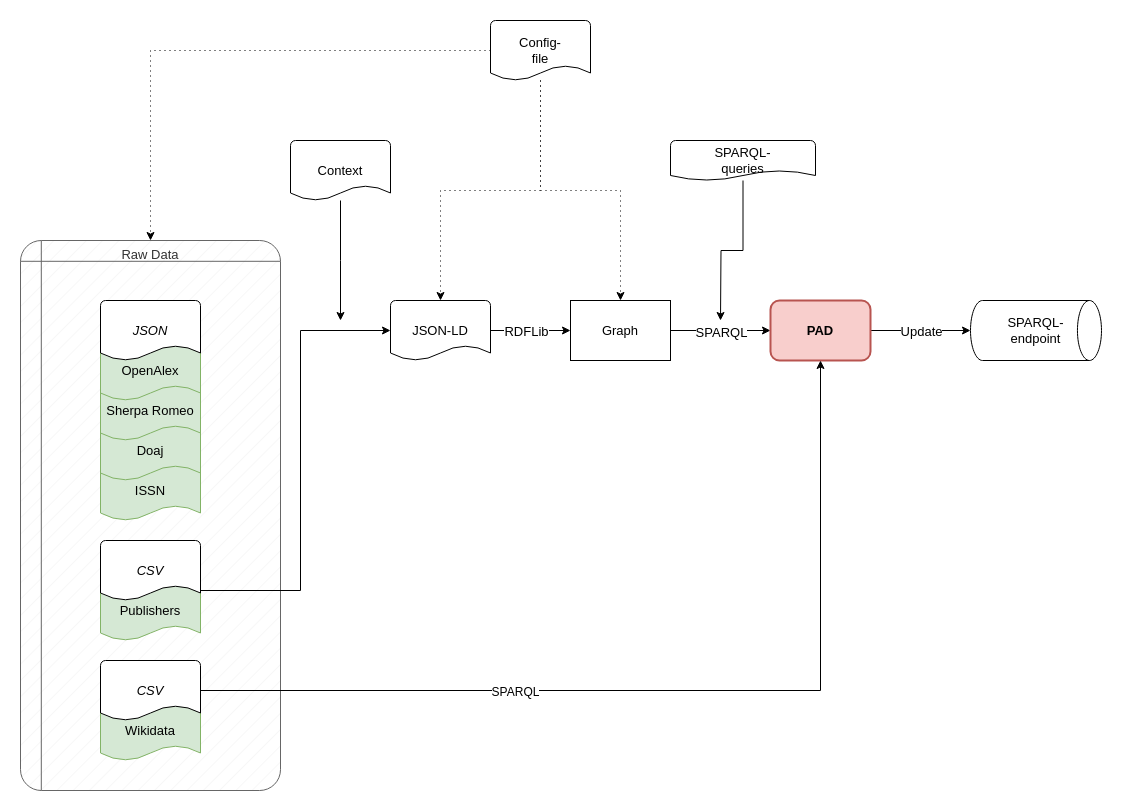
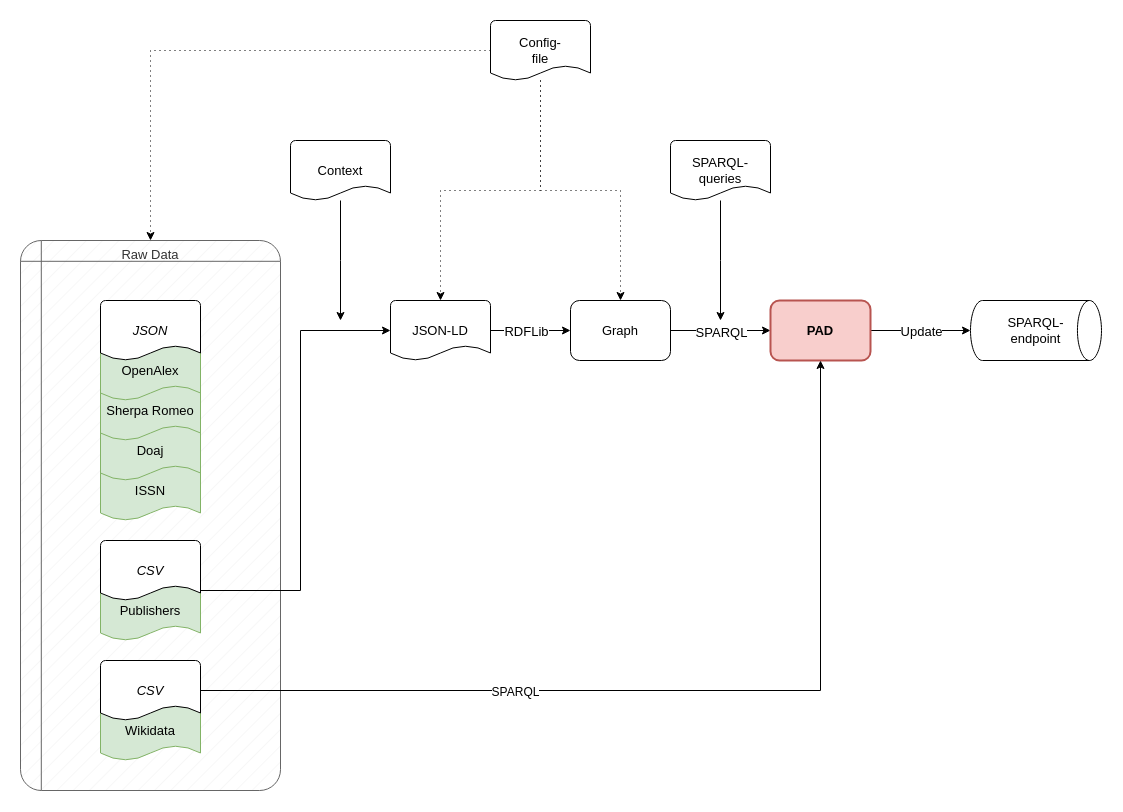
  <mxCell id="0" />
  <mxCell id="1" parent="0" />
  <mxCell id="2" value="&lt;div style=&quot;font-size: 13px;&quot;&gt;&lt;span style=&quot;background-color: initial; font-size: 13px;&quot;&gt;Raw Data&lt;/span&gt;&lt;/div&gt;" style="shape=internalStorage;whiteSpace=wrap;html=1;dx=15;dy=15;rounded=1;arcSize=8;strokeWidth=1;fontFamily=Helvetica;fontSize=13;align=center;verticalAlign=top;fillColor=#f5f5f5;fillStyle=hatch;strokeColor=#666666;fontColor=#333333;fontStyle=0" parent="1" vertex="1"><mxGeometry x="20" y="240" width="260" height="550" as="geometry" /></mxCell>
  <mxCell id="3" value="Publishers" style="strokeWidth=1;html=1;shape=mxgraph.flowchart.document2;whiteSpace=wrap;size=0.25;fontFamily=Helvetica;fontSize=13;fontStyle=0;fillColor=#d5e8d4;strokeColor=#82b366;" parent="1" vertex="1"><mxGeometry x="100" y="580" width="100" height="60" as="geometry" /></mxCell>
  <mxCell id="4" style="edgeStyle=orthogonalEdgeStyle;rounded=0;orthogonalLoop=1;jettySize=auto;html=1;fontFamily=Helvetica;fontSize=13;fontStyle=0" parent="1" source="5" edge="1"><mxGeometry relative="1" as="geometry"><mxPoint x="340" y="320" as="targetPoint" /></mxGeometry></mxCell>
  <mxCell id="5" value="Context" style="strokeWidth=1;html=1;shape=mxgraph.flowchart.document2;whiteSpace=wrap;size=0.25;fontFamily=Helvetica;fontSize=13;fontStyle=0" parent="1" vertex="1"><mxGeometry x="290" y="140" width="100" height="60" as="geometry" /></mxCell>
  <mxCell id="6" style="edgeStyle=orthogonalEdgeStyle;rounded=0;orthogonalLoop=1;jettySize=auto;html=1;fontFamily=Helvetica;fontSize=13;fontStyle=0" parent="1" source="8" target="11" edge="1"><mxGeometry relative="1" as="geometry" /></mxCell>
  <mxCell id="7" value="RDFLib" style="edgeLabel;html=1;align=center;verticalAlign=middle;resizable=0;points=[];fontSize=13;fontFamily=Helvetica;fontStyle=0" parent="6" vertex="1" connectable="0"><mxGeometry x="-0.193" y="2" relative="1" as="geometry"><mxPoint x="3" y="2" as="offset" /></mxGeometry></mxCell>
  <mxCell id="8" value="JSON-LD" style="strokeWidth=1;html=1;shape=mxgraph.flowchart.document2;whiteSpace=wrap;size=0.25;fontFamily=Helvetica;fontSize=13;fontStyle=0" parent="1" vertex="1"><mxGeometry x="390" y="300" width="100" height="60" as="geometry" /></mxCell>
  <mxCell id="9" style="edgeStyle=orthogonalEdgeStyle;rounded=0;orthogonalLoop=1;jettySize=auto;html=1;fontFamily=Helvetica;fontSize=13;fontStyle=0" parent="1" source="11" target="19" edge="1"><mxGeometry relative="1" as="geometry" /></mxCell>
  <mxCell id="10" value="SPARQL" style="edgeLabel;html=1;align=center;verticalAlign=middle;resizable=0;points=[];fontSize=13;fontFamily=Helvetica;fontStyle=0" parent="9" vertex="1" connectable="0"><mxGeometry x="0.205" y="-2" relative="1" as="geometry"><mxPoint x="-10" y="-1" as="offset" /></mxGeometry></mxCell>
- <mxCell id="11" value="Graph" style="whiteSpace=wrap;html=1;fontFamily=Helvetica;fontSize=13;strokeWidth=1;fontStyle=0;rounded=0;" parent="1" vertex="1"><mxGeometry x="570" y="300" width="100" height="60" as="geometry" /></mxCell>
+ <mxCell id="11" value="Graph" style="rounded=1;whiteSpace=wrap;html=1;fontFamily=Helvetica;fontSize=13;strokeWidth=1;fontStyle=0" parent="1" vertex="1"><mxGeometry x="570" y="300" width="100" height="60" as="geometry" /></mxCell>
  <mxCell id="12" style="edgeStyle=orthogonalEdgeStyle;rounded=0;orthogonalLoop=1;jettySize=auto;html=1;fontFamily=Helvetica;fontSize=13;dashed=1;dashPattern=1 4;fontStyle=0" parent="1" source="15" target="2" edge="1"><mxGeometry relative="1" as="geometry" /></mxCell>
  <mxCell id="13" style="edgeStyle=orthogonalEdgeStyle;rounded=0;orthogonalLoop=1;jettySize=auto;html=1;fontFamily=Helvetica;fontSize=13;dashed=1;dashPattern=1 4;fontStyle=0;" parent="1" source="15" target="8" edge="1"><mxGeometry relative="1" as="geometry" /></mxCell>
  <mxCell id="14" style="edgeStyle=orthogonalEdgeStyle;rounded=0;orthogonalLoop=1;jettySize=auto;html=1;fontFamily=Helvetica;fontSize=13;dashed=1;dashPattern=1 4;fontStyle=0;" parent="1" source="15" target="11" edge="1"><mxGeometry relative="1" as="geometry" /></mxCell>
  <mxCell id="15" value="Config-&lt;br style=&quot;font-size: 13px;&quot;&gt;file" style="strokeWidth=1;html=1;shape=mxgraph.flowchart.document2;whiteSpace=wrap;size=0.25;fontFamily=Helvetica;fontSize=13;fontStyle=0" parent="1" vertex="1"><mxGeometry x="490" width="100" height="60" as="geometry" y="20" /></mxCell>
- <mxCell id="16" value="SPARQL-&lt;br style=&quot;font-size: 13px;&quot;&gt;queries" style="strokeWidth=1;html=1;shape=mxgraph.flowchart.document2;whiteSpace=wrap;size=0.25;fontFamily=Helvetica;fontSize=13;fontStyle=0" parent="1" vertex="1"><mxGeometry x="670" y="140" width="145" height="40" as="geometry" /></mxCell>
+ <mxCell id="16" value="SPARQL-&lt;br style=&quot;font-size: 13px;&quot;&gt;queries" style="strokeWidth=1;html=1;shape=mxgraph.flowchart.document2;whiteSpace=wrap;size=0.25;fontFamily=Helvetica;fontSize=13;fontStyle=0" parent="1" vertex="1"><mxGeometry x="670" y="140" width="100" height="60" as="geometry" /></mxCell>
  <mxCell id="17" style="edgeStyle=orthogonalEdgeStyle;rounded=0;orthogonalLoop=1;jettySize=auto;html=1;fontFamily=Helvetica;fontSize=13;fontStyle=0" parent="1" source="19" target="32" edge="1"><mxGeometry relative="1" as="geometry" /></mxCell>
  <mxCell id="18" value="Update" style="edgeLabel;html=1;align=center;verticalAlign=middle;resizable=0;points=[];fontSize=13;fontFamily=Helvetica;fontStyle=0" parent="17" vertex="1" connectable="0"><mxGeometry x="-0.247" y="2" relative="1" as="geometry"><mxPoint x="12" y="2" as="offset" /></mxGeometry></mxCell>
  <mxCell id="19" value="PAD" style="rounded=1;whiteSpace=wrap;html=1;fontFamily=Helvetica;fontSize=13;strokeWidth=2;fontStyle=1;fillColor=#f8cecc;strokeColor=#b85450;" parent="1" vertex="1"><mxGeometry x="770" y="300" width="100" height="60" as="geometry" /></mxCell>
  <mxCell id="20" style="edgeStyle=orthogonalEdgeStyle;rounded=0;orthogonalLoop=1;jettySize=auto;html=1;fontFamily=Helvetica;fontSize=13;fontStyle=0" parent="1" source="16" edge="1"><mxGeometry relative="1" as="geometry"><mxPoint x="720" y="320" as="targetPoint" /></mxGeometry></mxCell>
  <mxCell id="21" style="edgeStyle=orthogonalEdgeStyle;rounded=0;orthogonalLoop=1;jettySize=auto;html=1;fontFamily=Helvetica;fontSize=13;fontStyle=0" parent="1" source="22" target="8" edge="1"><mxGeometry relative="1" as="geometry"><Array as="points"><mxPoint x="300" y="590" /><mxPoint x="300" y="330" /></Array></mxGeometry></mxCell>
  <mxCell id="22" value="CSV" style="strokeWidth=1;html=1;shape=mxgraph.flowchart.document2;whiteSpace=wrap;size=0.25;fontFamily=Helvetica;fontSize=13;fontStyle=2" parent="1" vertex="1"><mxGeometry x="100" y="540" width="100" height="60" as="geometry" /></mxCell>
  <mxCell id="23" value="ISSN" style="strokeWidth=1;html=1;shape=mxgraph.flowchart.document2;whiteSpace=wrap;size=0.25;fontFamily=Helvetica;fontSize=13;fontStyle=0;fillColor=#d5e8d4;strokeColor=#82b366;" parent="1" vertex="1"><mxGeometry x="100" y="460" width="100" height="60" as="geometry" /></mxCell>
  <mxCell id="24" value="Doaj" style="strokeWidth=1;html=1;shape=mxgraph.flowchart.document2;whiteSpace=wrap;size=0.25;fontFamily=Helvetica;fontSize=13;fontStyle=0;fillColor=#d5e8d4;strokeColor=#82b366;" parent="1" vertex="1"><mxGeometry x="100" y="420" width="100" height="60" as="geometry" /></mxCell>
  <mxCell id="25" value="Sherpa Romeo" style="strokeWidth=1;html=1;shape=mxgraph.flowchart.document2;whiteSpace=wrap;size=0.25;fontFamily=Helvetica;fontSize=13;fontStyle=0;fillColor=#d5e8d4;strokeColor=#82b366;" parent="1" vertex="1"><mxGeometry x="100" y="380" width="100" height="60" as="geometry" /></mxCell>
  <mxCell id="26" value="OpenAlex&lt;span style=&quot;color: rgba(0, 0, 0, 0); font-family: monospace; font-size: 0px; text-align: start;&quot;&gt;%3CmxGraphModel%3E%3Croot%3E%3CmxCell%20id%3D%220%22%2F%3E%3CmxCell%20id%3D%221%22%20parent%3D%220%22%2F%3E%3CmxCell%20id%3D%222%22%20value%3D%22JSON%22%20style%3D%22strokeWidth%3D1%3Bhtml%3D1%3Bshape%3Dmxgraph.flowchart.document2%3BwhiteSpace%3Dwrap%3Bsize%3D0.25%3BfontFamily%3DHelvetica%3BfontSize%3D13%3BfontStyle%3D0%22%20vertex%3D%221%22%20parent%3D%221%22%3E%3CmxGeometry%20x%3D%22-30%22%20y%3D%22280%22%20width%3D%22100%22%20height%3D%2260%22%20as%3D%22geometry%22%2F%3E%3C%2FmxCell%3E%3C%2Froot%3E%3C%2FmxGraphModel%3E&lt;/span&gt;" style="strokeWidth=1;html=1;shape=mxgraph.flowchart.document2;whiteSpace=wrap;size=0.25;fontFamily=Helvetica;fontSize=13;fontStyle=0;fillColor=#d5e8d4;strokeColor=#82b366;" parent="1" vertex="1"><mxGeometry x="100" y="340" width="100" height="60" as="geometry" /></mxCell>
  <mxCell id="27" value="JSON" style="strokeWidth=1;html=1;shape=mxgraph.flowchart.document2;whiteSpace=wrap;size=0.25;fontFamily=Helvetica;fontSize=13;fontStyle=2" parent="1" vertex="1"><mxGeometry x="100" y="300" width="100" height="60" as="geometry" /></mxCell>
  <mxCell id="28" value="Wikidata" style="strokeWidth=1;html=1;shape=mxgraph.flowchart.document2;whiteSpace=wrap;size=0.25;fontFamily=Helvetica;fontSize=13;fontStyle=0;fillColor=#d5e8d4;strokeColor=#82b366;" parent="1" vertex="1"><mxGeometry x="100" y="700" width="100" height="60" as="geometry" /></mxCell>
  <mxCell id="29" style="edgeStyle=orthogonalEdgeStyle;rounded=0;orthogonalLoop=1;jettySize=auto;html=1;" parent="1" source="31" target="19" edge="1"><mxGeometry relative="1" as="geometry" /></mxCell>
  <mxCell id="30" value="SPARQL" style="edgeLabel;html=1;align=center;verticalAlign=middle;resizable=0;points=[];fontSize=12;" parent="29" vertex="1" connectable="0"><mxGeometry x="-0.339" y="-1" relative="1" as="geometry"><mxPoint as="offset" /></mxGeometry></mxCell>
  <mxCell id="31" value="CSV" style="strokeWidth=1;html=1;shape=mxgraph.flowchart.document2;whiteSpace=wrap;size=0.25;fontFamily=Helvetica;fontSize=13;fontStyle=2" parent="1" vertex="1"><mxGeometry x="100" y="660" width="100" height="60" as="geometry" /></mxCell>
  <mxCell id="32" value="SPARQL-&lt;br style=&quot;font-size: 13px;&quot;&gt;endpoint" style="strokeWidth=1;html=1;shape=mxgraph.flowchart.direct_data;whiteSpace=wrap;fontFamily=Helvetica;fontSize=13;fillColor=default;fontStyle=0" parent="1" vertex="1"><mxGeometry x="970" y="300" width="131" height="60" as="geometry" /></mxCell>
